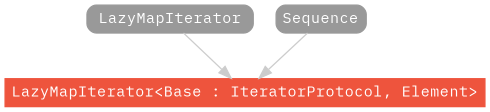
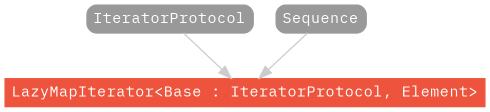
  strict digraph {
    fontname="IBM Plex Mono"
    node [color="#999999" fillcolor="#999999" fontcolor=white fontname="IBM Plex Mono" fontsize=12 margin="0.07,0.05" shape=box style="filled,rounded"]
    edge [color="#cccccc" fontname="IBM Plex Mono"]
    "LazyMapIterator<Base : IteratorProtocol, Element>" [color="#ee543d" fillcolor="#ee543d" height=0.3 style=filled]
-   IteratorProtocol [height=0.3 label=LazyMapIterator]
+   IteratorProtocol [height=0.3]
    Sequence [height=0.3]
    subgraph sub_1 {
      rank=max
      "LazyMapIterator<Base : IteratorProtocol, Element>"
    }
    IteratorProtocol -> "LazyMapIterator<Base : IteratorProtocol, Element>"
    Sequence -> "LazyMapIterator<Base : IteratorProtocol, Element>"
  }
